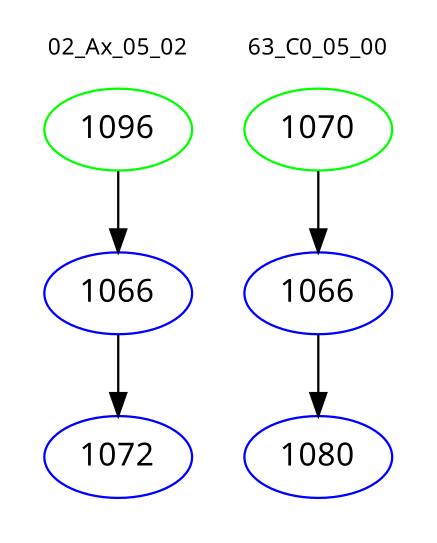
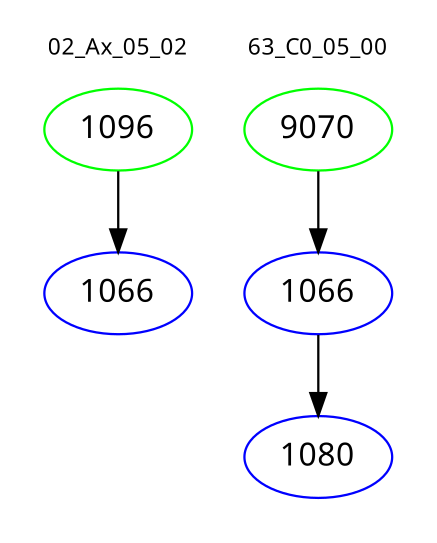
  digraph {
    fontname="Noto Sans"
    node [color=blue fontname="Noto Sans"]
    edge [color=black fontname="Noto Sans"]
    n1 [color=green label=1096]
    n2 [label=1066]
-   n3 [label=1072]
-   n4 [color=green label=1070]
+   n4 [color=green label=9070]
    n5 [label=1066]
    n6 [label=1080]
    subgraph cluster_1 {
      color=white
      fontsize=10
      label="02_Ax_05_02"
      n1
      n2
-     n3
    }
    subgraph cluster_2 {
      color=white
      fontsize=10
      label="63_C0_05_00"
      n4
      n5
      n6
    }
    n1 -> n2
-   n2 -> n3
    n4 -> n5
    n5 -> n6
  }
